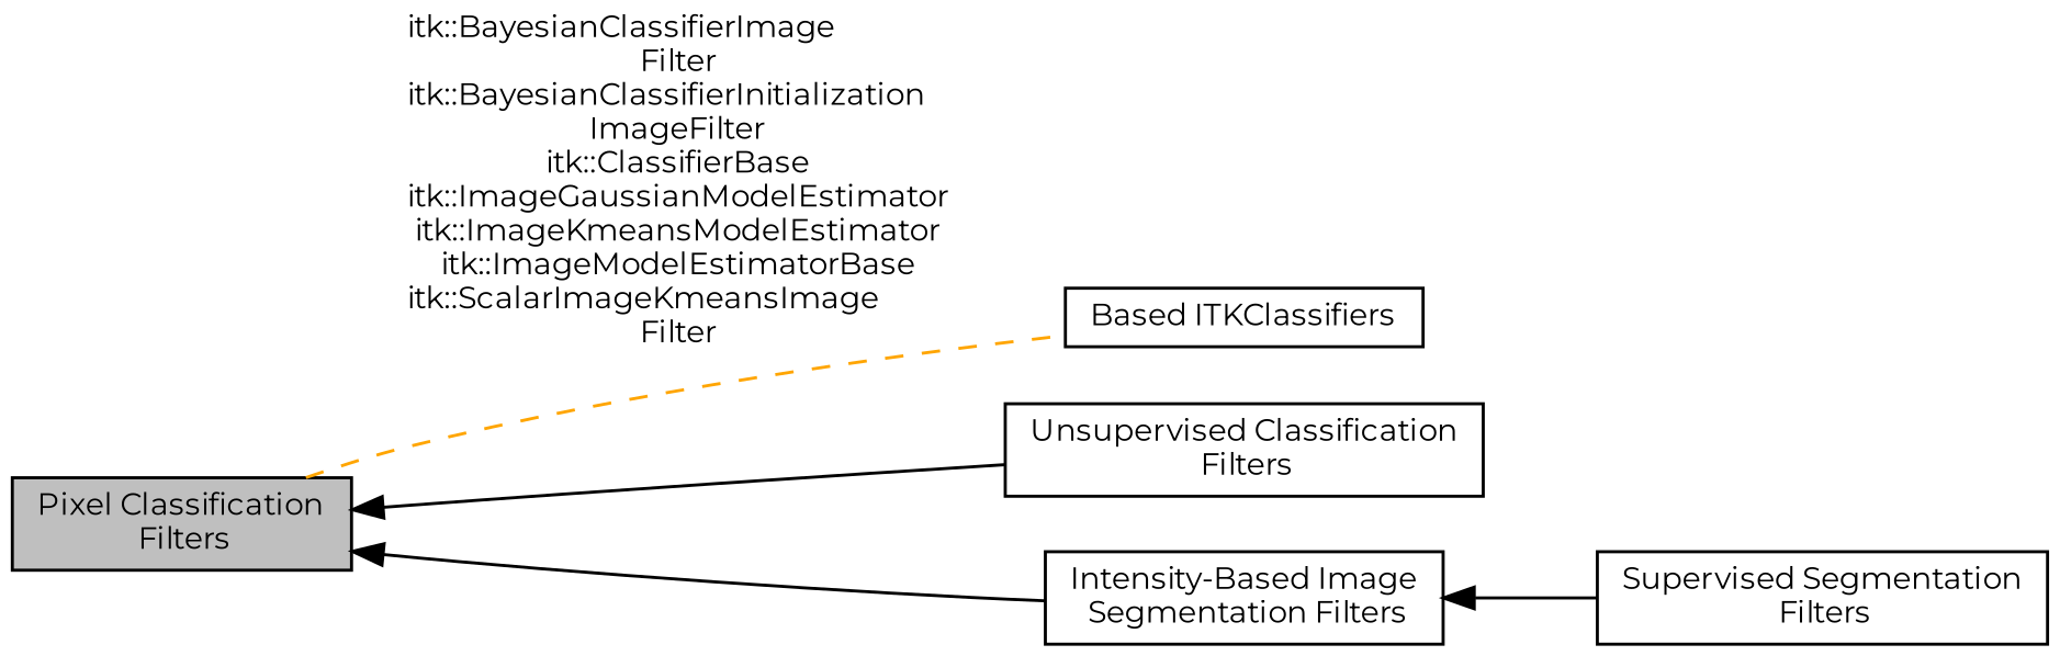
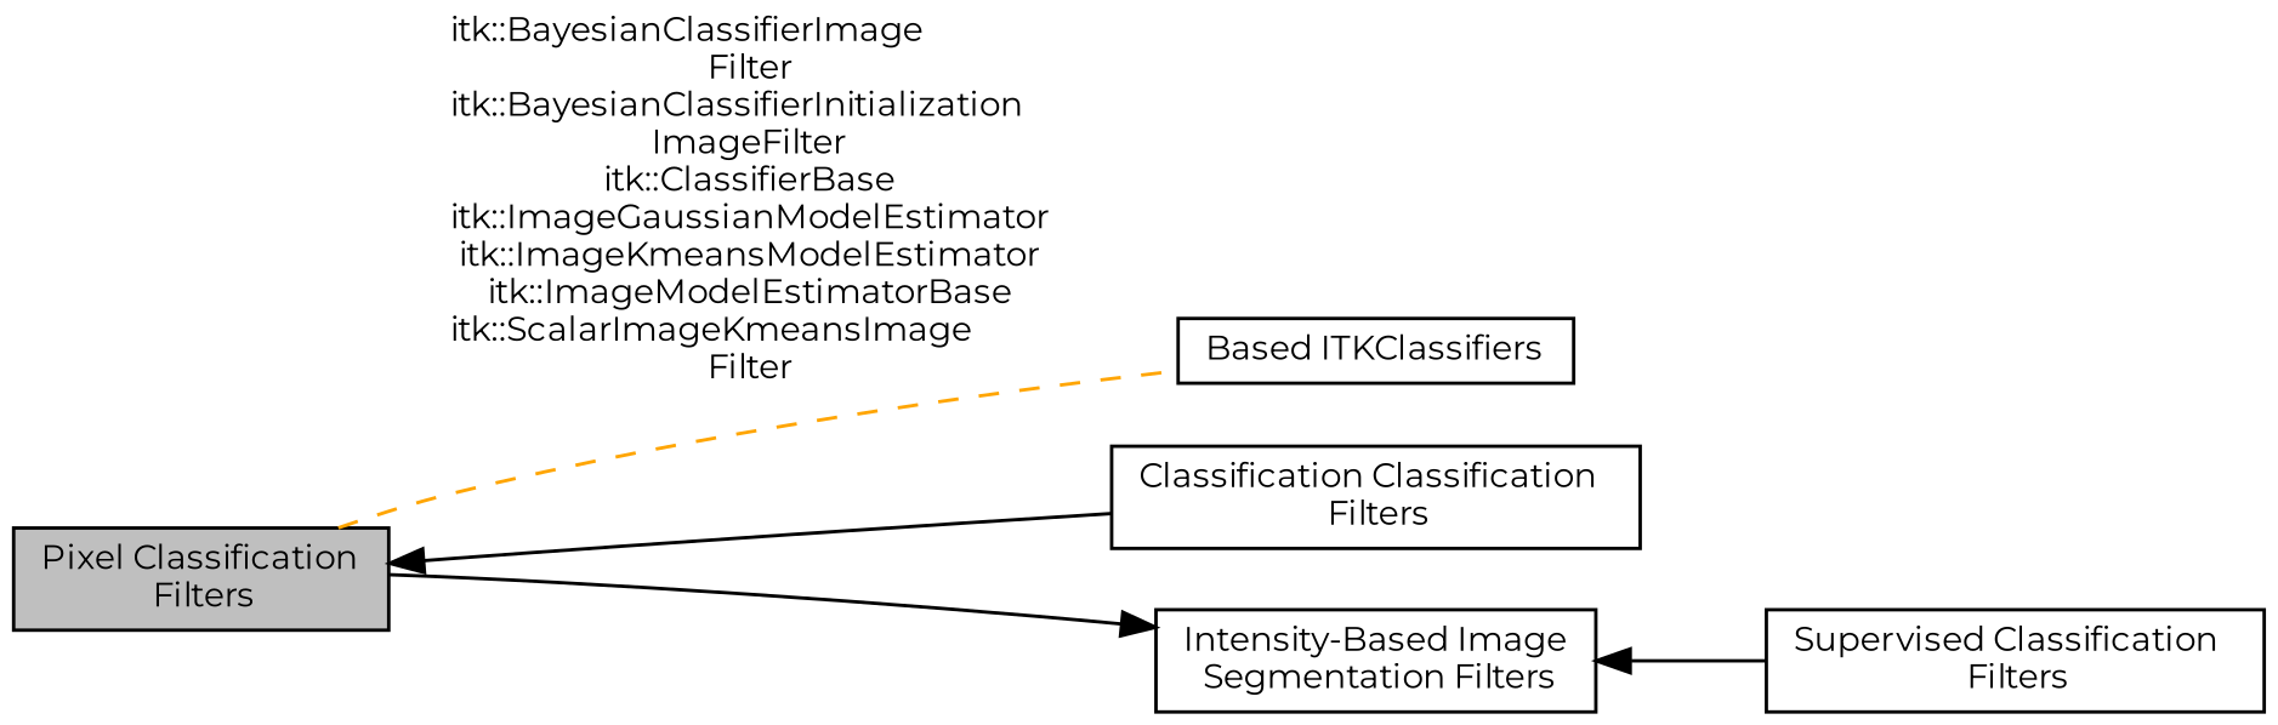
  digraph {
    fontname=Montserrat
    rankdir=LR
    node [color=black fillcolor=white fontname=Montserrat fontsize=10 shape=box style=filled]
    edge [dir=back fontname=Montserrat fontsize=10 labelfontname=Helvetica labelfontsize=10 shape=plaintext style=solid]
    n1 [fillcolor=grey75 fontcolor=black height=0.2 label="Pixel Classification\l Filters" width=0.4]
    n2 [height=0.2 label="Based ITKClassifiers" width=0.4]
-   n3 [height=0.2 label="Unsupervised Classification\l Filters" width=0.4]
-   n4 [height=0.2 label="Supervised Segmentation\l Filters" width=0.4]
+   n3 [height=0.2 label="Classification Classification\l Filters" width=0.4]
+   n4 [height=0.2 label="Supervised Classification\l Filters" width=0.4]
    n5 [height=0.2 label="Intensity-Based Image\l Segmentation Filters" width=0.4]
    n1 -> n2 [color=orange dir=none label="itk::BayesianClassifierImage\lFilter\nitk::BayesianClassifierInitialization\lImageFilter\nitk::ClassifierBase\nitk::ImageGaussianModelEstimator\nitk::ImageKmeansModelEstimator\nitk::ImageModelEstimatorBase\nitk::ScalarImageKmeansImage\lFilter" style=dashed]
    n1 -> n3
-   n1 -> n5
+   n5 -> n1
    n5 -> n4
  }
